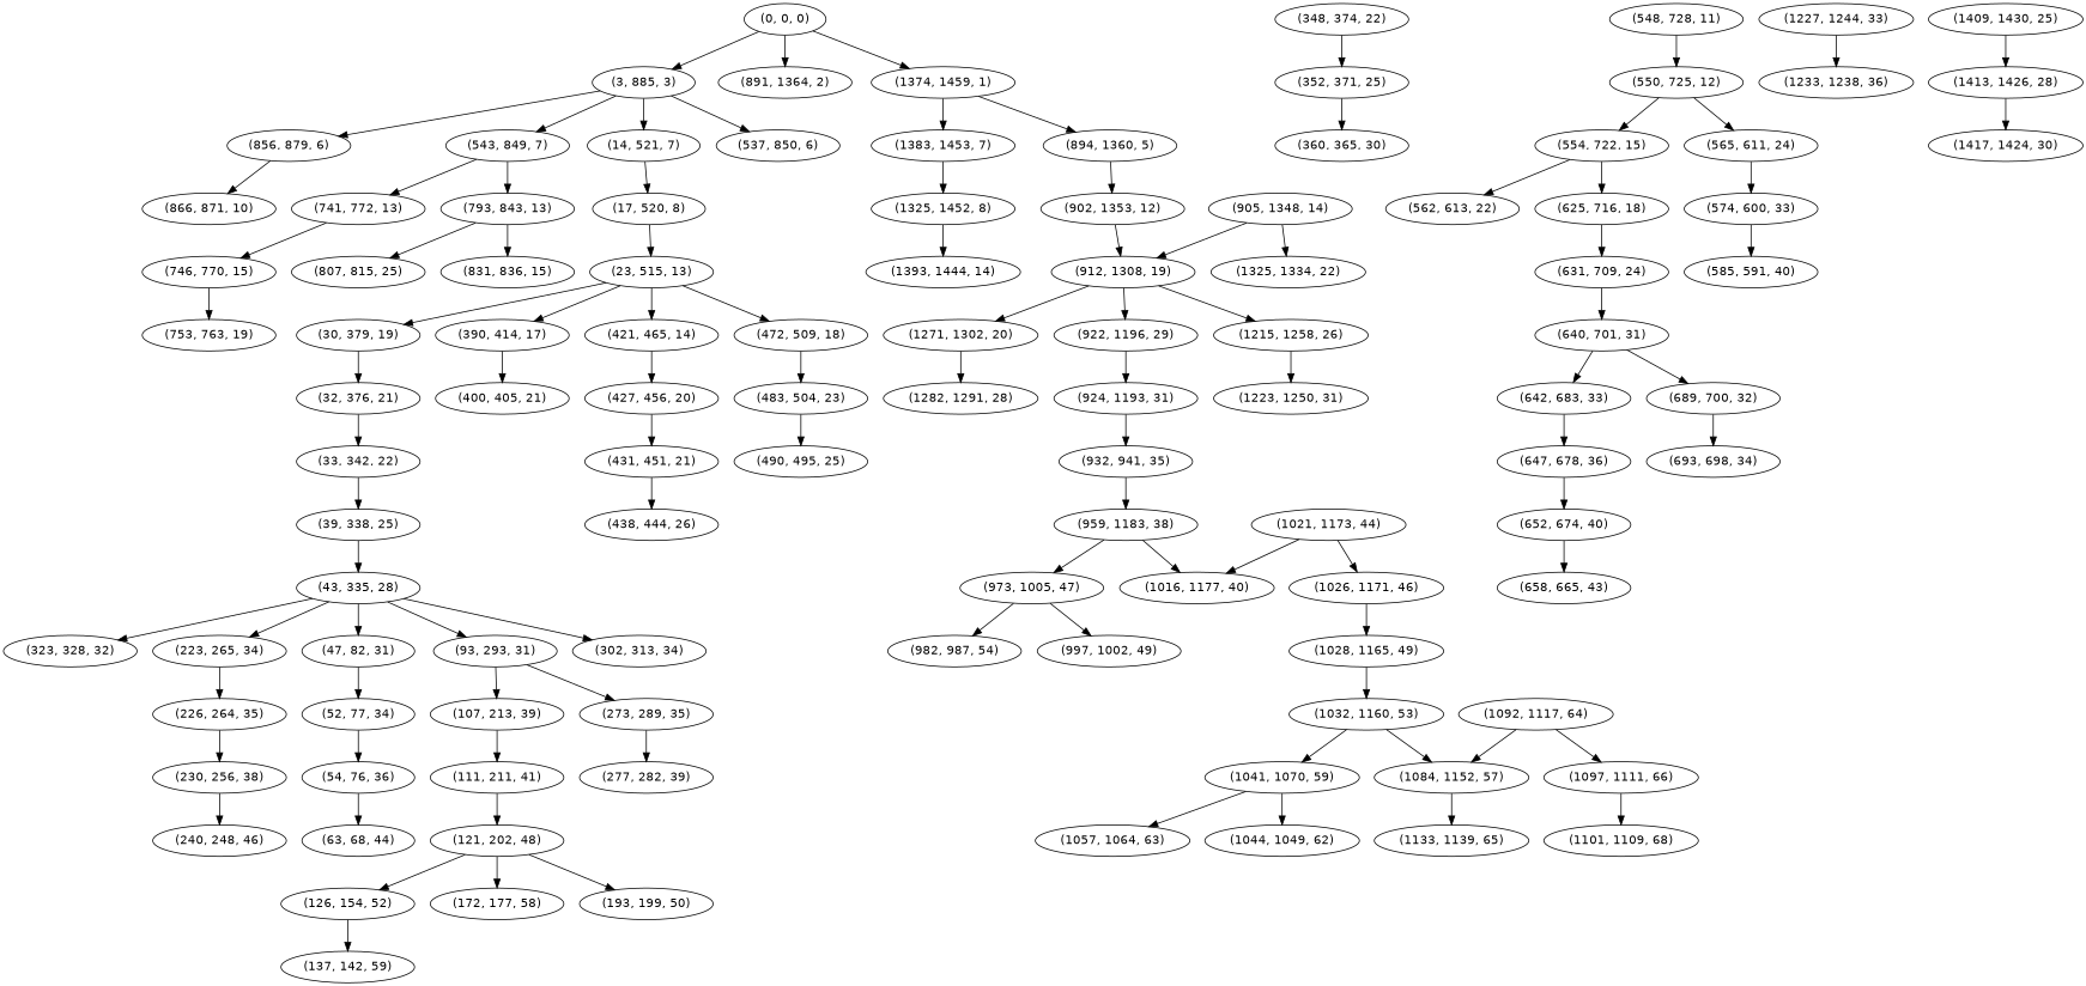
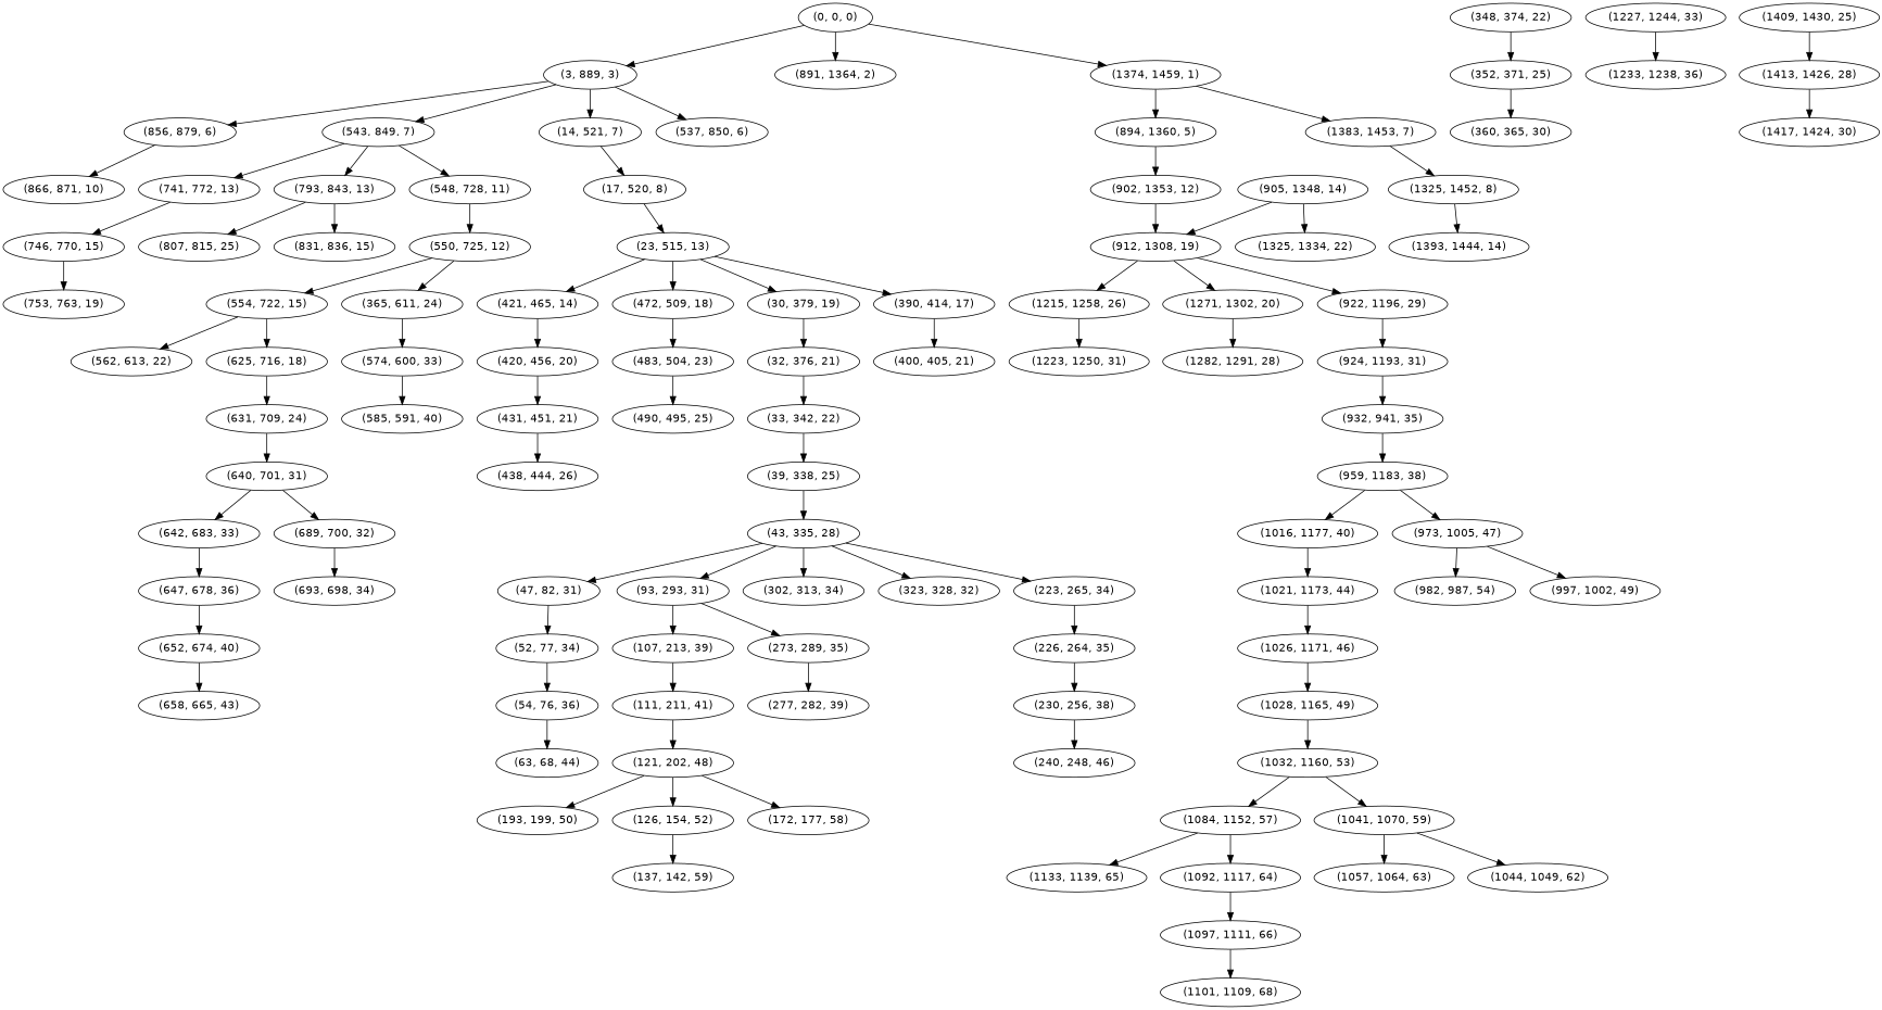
  digraph {
    fontname="DejaVu Sans"
    node [fontname="DejaVu Sans"]
    edge [fontname="DejaVu Sans"]
    "(0, 0, 0)"
-   "(3, 885, 3)"
+   "(3, 885, 3)" [label="(3, 889, 3)"]
    "(891, 1364, 2)"
    "(1374, 1459, 1)"
    "(14, 521, 7)"
    "(537, 850, 6)"
    "(856, 879, 6)"
    "(543, 849, 7)"
    "(894, 1360, 5)"
    "(1383, 1453, 7)"
    "(17, 520, 8)"
    "(866, 871, 10)"
    "(23, 515, 13)"
    "(30, 379, 19)"
    "(390, 414, 17)"
    "(421, 465, 14)"
    "(472, 509, 18)"
    "(32, 376, 21)"
    "(400, 405, 21)"
-   "(427, 456, 20)"
+   "(427, 456, 20)" [label="(420, 456, 20)"]
    "(483, 504, 23)"
    "(33, 342, 22)"
    "(39, 338, 25)"
    "(348, 374, 22)"
    "(352, 371, 25)"
    "(43, 335, 28)"
    "(47, 82, 31)"
    "(93, 293, 31)"
    "(302, 313, 34)"
    "(323, 328, 32)"
    "(223, 265, 34)"
    n32 [label="(52, 77, 34)"]
    "(107, 213, 39)"
    "(273, 289, 35)"
    "(54, 76, 36)"
    "(63, 68, 44)"
    "(111, 211, 41)"
    "(226, 264, 35)"
    "(277, 282, 39)"
    "(121, 202, 48)"
    "(126, 154, 52)"
    "(172, 177, 58)"
    "(193, 199, 50)"
    "(137, 142, 59)"
    "(230, 256, 38)"
    "(240, 248, 46)"
    "(360, 365, 30)"
    "(431, 451, 21)"
    "(438, 444, 26)"
    "(490, 495, 25)"
    "(548, 728, 11)"
    "(741, 772, 13)"
    "(793, 843, 13)"
    "(550, 725, 12)"
    "(746, 770, 15)"
    "(807, 815, 25)"
    "(831, 836, 15)"
    "(554, 722, 15)"
-   "(565, 611, 24)"
+   "(565, 611, 24)" [label="(365, 611, 24)"]
    "(562, 613, 22)"
    "(625, 716, 18)"
    "(631, 709, 24)"
    "(574, 600, 33)"
    "(585, 591, 40)"
    "(640, 701, 31)"
    "(642, 683, 33)"
    "(689, 700, 32)"
    "(647, 678, 36)"
    "(693, 698, 34)"
    "(652, 674, 40)"
    "(658, 665, 43)"
    "(753, 763, 19)"
    "(902, 1353, 12)"
    "(912, 1308, 19)"
    "(905, 1348, 14)"
    "(1325, 1334, 22)"
    "(922, 1196, 29)"
    "(1215, 1258, 26)"
    "(1271, 1302, 20)"
    "(924, 1193, 31)"
    "(1223, 1250, 31)"
    "(1282, 1291, 28)"
    "(932, 941, 35)"
    "(959, 1183, 38)"
    "(973, 1005, 47)"
    "(1016, 1177, 40)"
    "(982, 987, 54)"
    "(997, 1002, 49)"
    "(1021, 1173, 44)"
    n90 [label="(1026, 1171, 46)"]
    "(1028, 1165, 49)"
    "(1032, 1160, 53)"
    "(1041, 1070, 59)"
    "(1084, 1152, 57)"
    "(1044, 1049, 62)"
    "(1057, 1064, 63)"
    "(1092, 1117, 64)"
    "(1133, 1139, 65)"
    "(1097, 1111, 66)"
    "(1101, 1109, 68)"
    "(1227, 1244, 33)"
    "(1233, 1238, 36)"
    n103 [label="(1325, 1452, 8)"]
    "(1393, 1444, 14)"
    "(1409, 1430, 25)"
    "(1413, 1426, 28)"
    "(1417, 1424, 30)"
    "(0, 0, 0)" -> "(3, 885, 3)"
    "(0, 0, 0)" -> "(891, 1364, 2)"
    "(0, 0, 0)" -> "(1374, 1459, 1)"
    "(3, 885, 3)" -> "(14, 521, 7)"
    "(3, 885, 3)" -> "(537, 850, 6)"
    "(3, 885, 3)" -> "(856, 879, 6)"
    "(3, 885, 3)" -> "(543, 849, 7)"
    "(1374, 1459, 1)" -> "(894, 1360, 5)"
    "(1374, 1459, 1)" -> "(1383, 1453, 7)"
    "(14, 521, 7)" -> "(17, 520, 8)"
    "(856, 879, 6)" -> "(866, 871, 10)"
+   "(543, 849, 7)" -> "(548, 728, 11)"
    "(543, 849, 7)" -> "(741, 772, 13)"
    "(543, 849, 7)" -> "(793, 843, 13)"
    "(894, 1360, 5)" -> "(902, 1353, 12)"
    "(1383, 1453, 7)" -> n103
    "(17, 520, 8)" -> "(23, 515, 13)"
    "(23, 515, 13)" -> "(30, 379, 19)"
    "(23, 515, 13)" -> "(390, 414, 17)"
    "(23, 515, 13)" -> "(421, 465, 14)"
    "(23, 515, 13)" -> "(472, 509, 18)"
    "(30, 379, 19)" -> "(32, 376, 21)"
    "(390, 414, 17)" -> "(400, 405, 21)"
    "(421, 465, 14)" -> "(427, 456, 20)"
    "(472, 509, 18)" -> "(483, 504, 23)"
    "(32, 376, 21)" -> "(33, 342, 22)"
    "(427, 456, 20)" -> "(431, 451, 21)"
    "(483, 504, 23)" -> "(490, 495, 25)"
    "(33, 342, 22)" -> "(39, 338, 25)"
    "(39, 338, 25)" -> "(43, 335, 28)"
    "(348, 374, 22)" -> "(352, 371, 25)"
    "(352, 371, 25)" -> "(360, 365, 30)"
    "(43, 335, 28)" -> "(47, 82, 31)"
    "(43, 335, 28)" -> "(93, 293, 31)"
    "(43, 335, 28)" -> "(302, 313, 34)"
    "(43, 335, 28)" -> "(323, 328, 32)"
    "(43, 335, 28)" -> "(223, 265, 34)"
    "(47, 82, 31)" -> n32
    "(93, 293, 31)" -> "(107, 213, 39)"
    "(93, 293, 31)" -> "(273, 289, 35)"
    "(223, 265, 34)" -> "(226, 264, 35)"
    n32 -> "(54, 76, 36)"
    "(107, 213, 39)" -> "(111, 211, 41)"
    "(273, 289, 35)" -> "(277, 282, 39)"
    "(54, 76, 36)" -> "(63, 68, 44)"
    "(111, 211, 41)" -> "(121, 202, 48)"
    "(226, 264, 35)" -> "(230, 256, 38)"
    "(121, 202, 48)" -> "(126, 154, 52)"
    "(121, 202, 48)" -> "(172, 177, 58)"
    "(121, 202, 48)" -> "(193, 199, 50)"
    "(126, 154, 52)" -> "(137, 142, 59)"
    "(230, 256, 38)" -> "(240, 248, 46)"
    "(431, 451, 21)" -> "(438, 444, 26)"
    "(548, 728, 11)" -> "(550, 725, 12)"
    "(741, 772, 13)" -> "(746, 770, 15)"
    "(793, 843, 13)" -> "(807, 815, 25)"
    "(793, 843, 13)" -> "(831, 836, 15)"
    "(550, 725, 12)" -> "(554, 722, 15)"
    "(550, 725, 12)" -> "(565, 611, 24)"
    "(746, 770, 15)" -> "(753, 763, 19)"
    "(554, 722, 15)" -> "(562, 613, 22)"
    "(554, 722, 15)" -> "(625, 716, 18)"
    "(565, 611, 24)" -> "(574, 600, 33)"
    "(625, 716, 18)" -> "(631, 709, 24)"
    "(631, 709, 24)" -> "(640, 701, 31)"
    "(574, 600, 33)" -> "(585, 591, 40)"
    "(640, 701, 31)" -> "(642, 683, 33)"
    "(640, 701, 31)" -> "(689, 700, 32)"
    "(642, 683, 33)" -> "(647, 678, 36)"
    "(689, 700, 32)" -> "(693, 698, 34)"
    "(647, 678, 36)" -> "(652, 674, 40)"
    "(652, 674, 40)" -> "(658, 665, 43)"
    "(902, 1353, 12)" -> "(912, 1308, 19)"
    "(912, 1308, 19)" -> "(922, 1196, 29)"
    "(912, 1308, 19)" -> "(1215, 1258, 26)"
    "(912, 1308, 19)" -> "(1271, 1302, 20)"
    "(905, 1348, 14)" -> "(912, 1308, 19)"
    "(905, 1348, 14)" -> "(1325, 1334, 22)"
    "(922, 1196, 29)" -> "(924, 1193, 31)"
    "(1215, 1258, 26)" -> "(1223, 1250, 31)"
    "(1271, 1302, 20)" -> "(1282, 1291, 28)"
    "(924, 1193, 31)" -> "(932, 941, 35)"
    "(932, 941, 35)" -> "(959, 1183, 38)"
    "(959, 1183, 38)" -> "(973, 1005, 47)"
    "(959, 1183, 38)" -> "(1016, 1177, 40)"
    "(973, 1005, 47)" -> "(982, 987, 54)"
    "(973, 1005, 47)" -> "(997, 1002, 49)"
-   "(1021, 1173, 44)" -> "(1016, 1177, 40)"
+   "(1016, 1177, 40)" -> "(1021, 1173, 44)"
    "(1021, 1173, 44)" -> n90
    n90 -> "(1028, 1165, 49)"
    "(1028, 1165, 49)" -> "(1032, 1160, 53)"
    "(1032, 1160, 53)" -> "(1041, 1070, 59)"
    "(1032, 1160, 53)" -> "(1084, 1152, 57)"
    "(1041, 1070, 59)" -> "(1044, 1049, 62)"
    "(1041, 1070, 59)" -> "(1057, 1064, 63)"
-   "(1092, 1117, 64)" -> "(1084, 1152, 57)"
+   "(1084, 1152, 57)" -> "(1092, 1117, 64)"
    "(1084, 1152, 57)" -> "(1133, 1139, 65)"
    "(1092, 1117, 64)" -> "(1097, 1111, 66)"
    "(1097, 1111, 66)" -> "(1101, 1109, 68)"
    "(1227, 1244, 33)" -> "(1233, 1238, 36)"
    n103 -> "(1393, 1444, 14)"
    "(1409, 1430, 25)" -> "(1413, 1426, 28)"
    "(1413, 1426, 28)" -> "(1417, 1424, 30)"
  }
